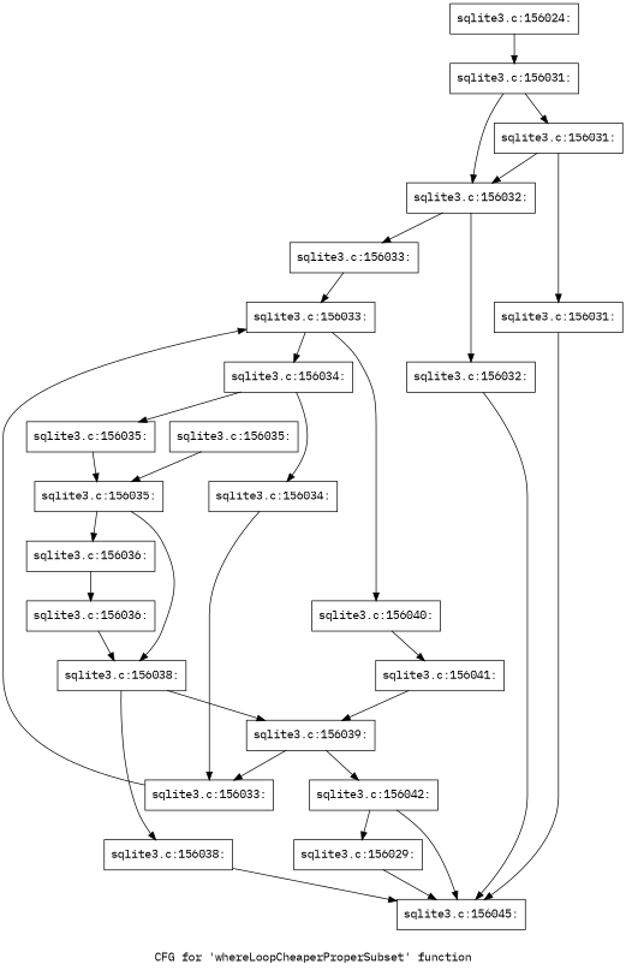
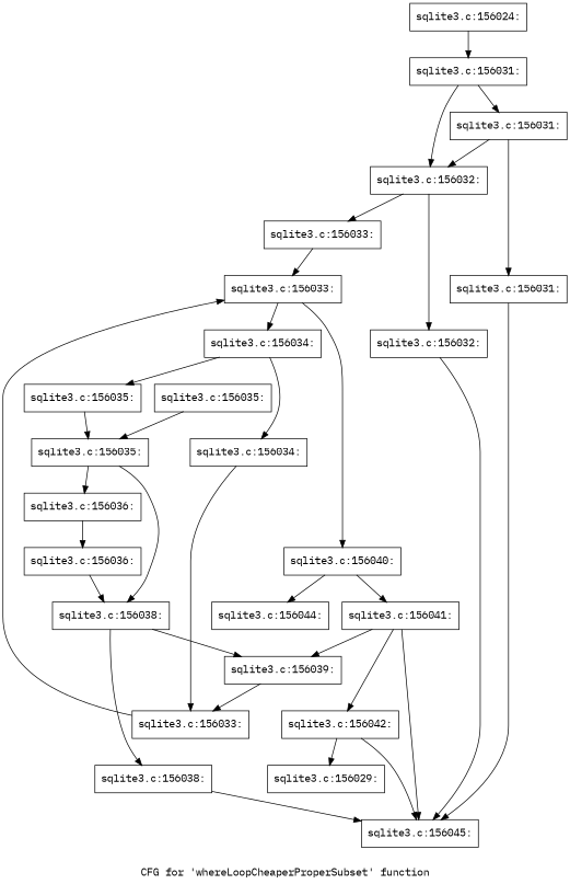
  digraph {
    fontname="IBM Plex Mono"
    label="CFG for 'whereLoopCheaperProperSubset' function"
    node [fontname="IBM Plex Mono" shape=record]
    edge [fontname="IBM Plex Mono"]
    n1 [label="{sqlite3.c:156024:}"]
    n2 [label="{sqlite3.c:156031:}"]
    n3 [label="{sqlite3.c:156029:}"]
    n4 [label="{sqlite3.c:156045:}"]
    n5 [label="{sqlite3.c:156031:}"]
    n6 [label="{sqlite3.c:156032:}"]
    n7 [label="{sqlite3.c:156031:}"]
    n8 [label="{sqlite3.c:156032:}"]
    n9 [label="{sqlite3.c:156033:}"]
    n10 [label="{sqlite3.c:156033:}"]
    n11 [label="{sqlite3.c:156034:}"]
    n12 [label="{sqlite3.c:156040:}"]
    n13 [label="{sqlite3.c:156034:}"]
    n14 [label="{sqlite3.c:156035:}"]
    n15 [label="{sqlite3.c:156041:}"]
+   n16 [label="{sqlite3.c:156044:}"]
    n17 [label="{sqlite3.c:156033:}"]
    n18 [label="{sqlite3.c:156035:}"]
    n19 [label="{sqlite3.c:156039:}"]
    n20 [label="{sqlite3.c:156042:}"]
    n21 [label="{sqlite3.c:156036:}"]
    n22 [label="{sqlite3.c:156038:}"]
    n23 [label="{sqlite3.c:156036:}"]
    n24 [label="{sqlite3.c:156038:}"]
    n25 [label="{sqlite3.c:156035:}"]
    n1 -> n2
    n2 -> n5
    n2 -> n6
-   n3 -> n4
+   n15 -> n4
    n5 -> n6
    n5 -> n7
    n6 -> n8
    n6 -> n9
    n7 -> n4
    n8 -> n4
    n9 -> n10
    n10 -> n11
    n10 -> n12
    n11 -> n13
    n11 -> n14
    n12 -> n15
+   n12 -> n16
    n13 -> n17
    n14 -> n18
    n15 -> n19
-   n19 -> n20
+   n15 -> n20
    n17 -> n10
    n18 -> n21
    n18 -> n22
    n19 -> n17
    n20 -> n3
    n20 -> n4
    n21 -> n23
    n22 -> n19
    n22 -> n24
    n23 -> n22
    n24 -> n4
    n25 -> n18
  }
